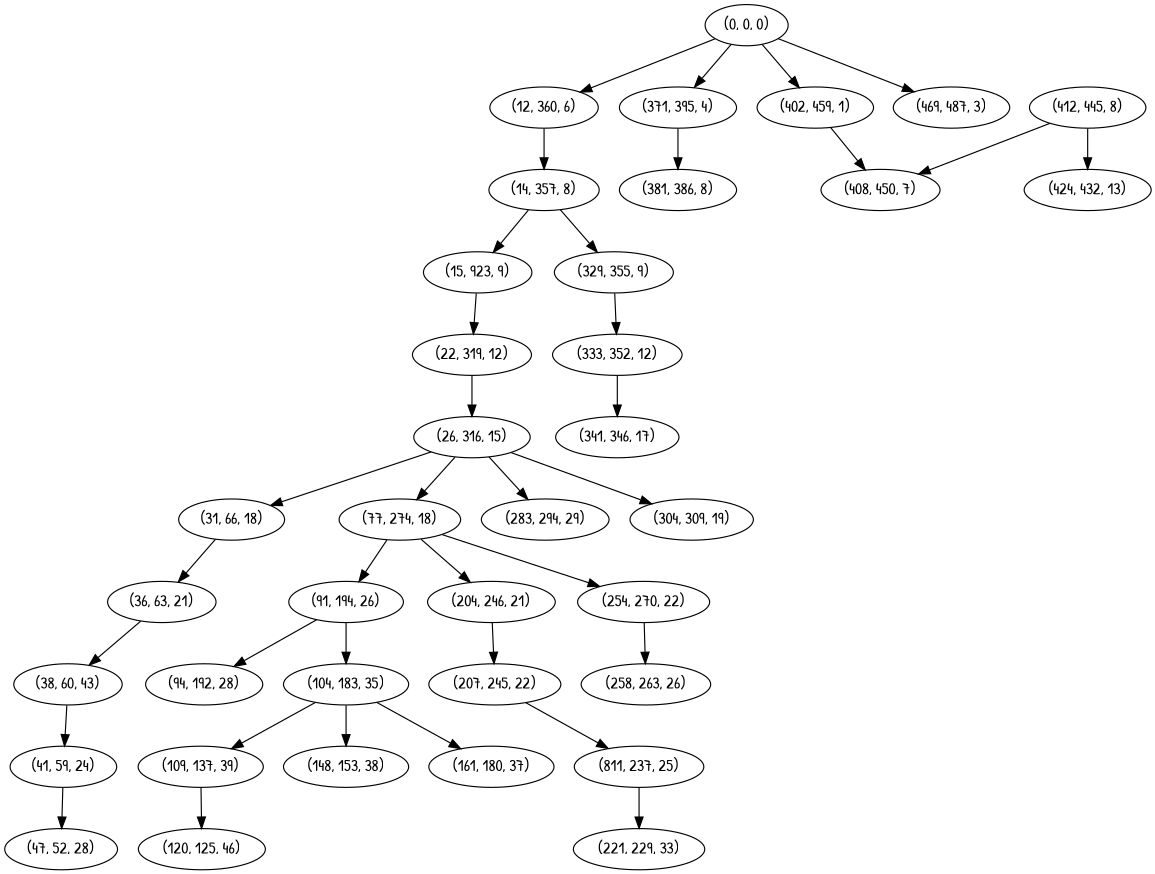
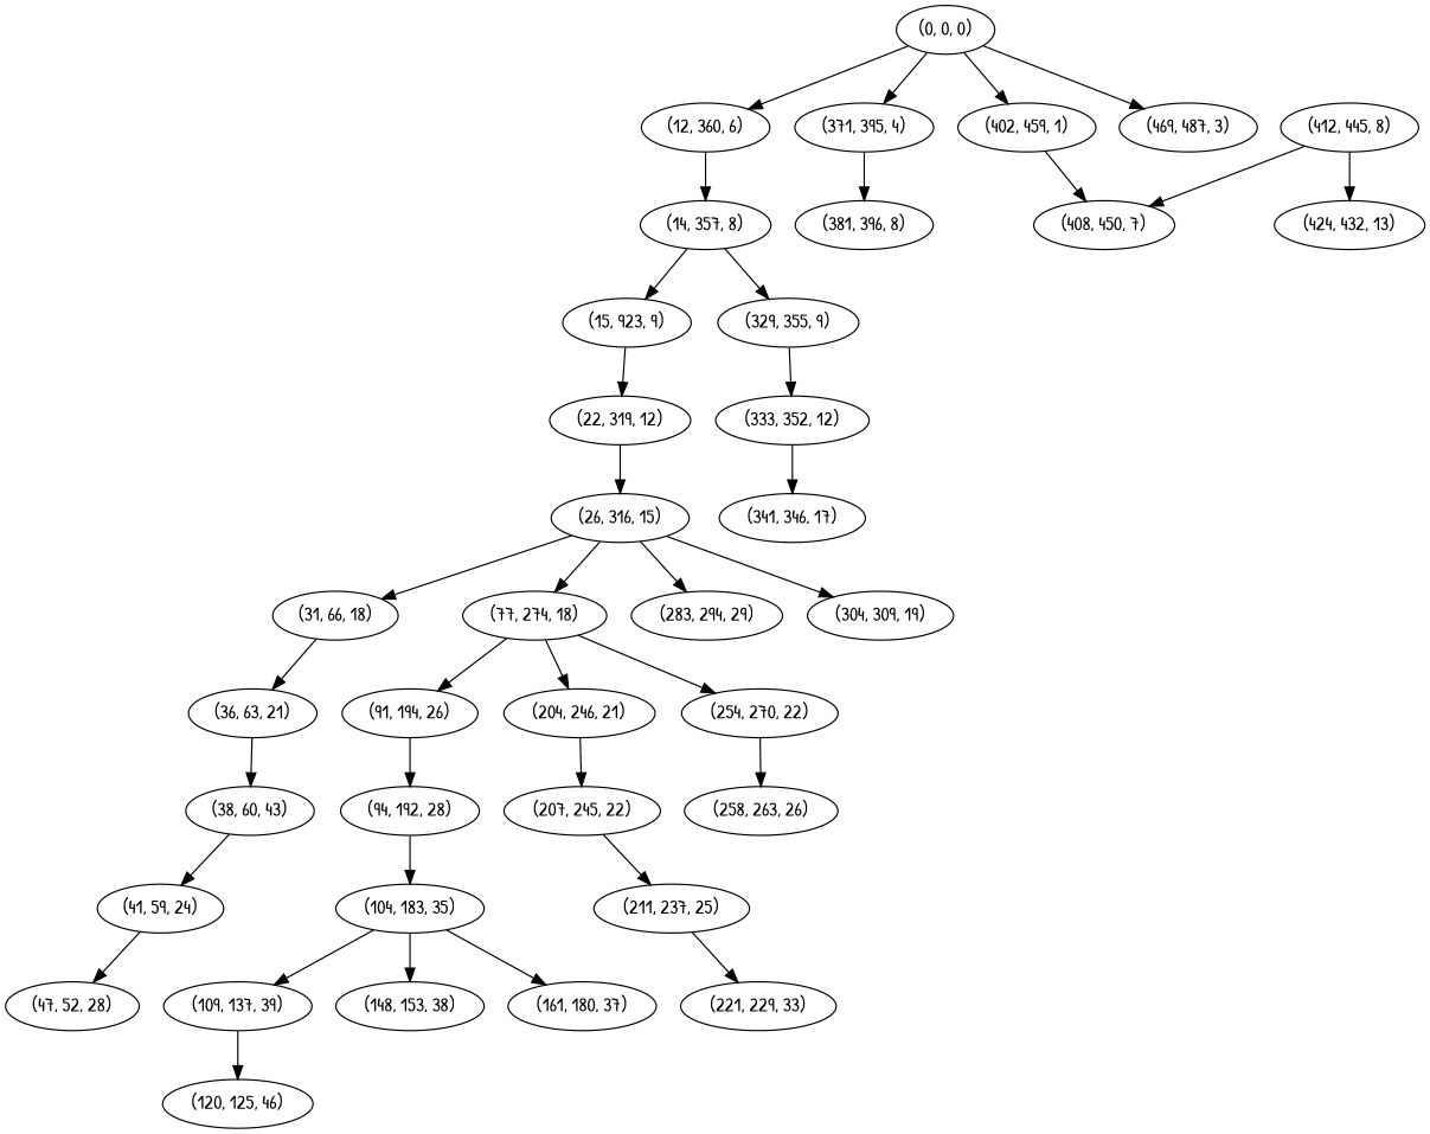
  digraph {
    fontname="Patrick Hand"
    node [fontname="Patrick Hand"]
    edge [fontname="Patrick Hand"]
    "(0, 0, 0)"
    "(12, 360, 6)"
    "(371, 395, 4)"
    "(402, 459, 1)"
    "(469, 487, 3)"
    "(14, 357, 8)"
-   "(381, 386, 8)"
+   "(381, 386, 8)" [label="(381, 396, 8)"]
    "(408, 450, 7)"
    n9 [label="(15, 923, 9)"]
    "(329, 355, 9)"
    "(22, 319, 12)"
    "(333, 352, 12)"
    "(26, 316, 15)"
    "(31, 66, 18)"
    "(77, 274, 18)"
    n16 [label="(283, 294, 29)"]
    "(304, 309, 19)"
    "(36, 63, 21)"
    "(91, 194, 26)"
    "(204, 246, 21)"
    "(254, 270, 22)"
    n22 [label="(38, 60, 43)"]
    "(41, 59, 24)"
    "(47, 52, 28)"
    "(94, 192, 28)"
    "(207, 245, 22)"
    "(258, 263, 26)"
    "(104, 183, 35)"
    "(109, 137, 39)"
    "(148, 153, 38)"
    "(161, 180, 37)"
    "(120, 125, 46)"
-   "(211, 237, 25)" [label="(811, 237, 25)"]
+   "(211, 237, 25)"
    "(221, 229, 33)"
    "(341, 346, 17)"
    "(412, 445, 8)"
    "(424, 432, 13)"
    "(0, 0, 0)" -> "(12, 360, 6)"
    "(0, 0, 0)" -> "(371, 395, 4)"
    "(0, 0, 0)" -> "(402, 459, 1)"
    "(0, 0, 0)" -> "(469, 487, 3)"
    "(12, 360, 6)" -> "(14, 357, 8)"
    "(371, 395, 4)" -> "(381, 386, 8)"
    "(402, 459, 1)" -> "(408, 450, 7)"
    "(14, 357, 8)" -> n9
    "(14, 357, 8)" -> "(329, 355, 9)"
    n9 -> "(22, 319, 12)"
    "(329, 355, 9)" -> "(333, 352, 12)"
    "(22, 319, 12)" -> "(26, 316, 15)"
    "(333, 352, 12)" -> "(341, 346, 17)"
    "(26, 316, 15)" -> "(31, 66, 18)"
    "(26, 316, 15)" -> "(77, 274, 18)"
    "(26, 316, 15)" -> n16
    "(26, 316, 15)" -> "(304, 309, 19)"
    "(31, 66, 18)" -> "(36, 63, 21)"
    "(77, 274, 18)" -> "(91, 194, 26)"
    "(77, 274, 18)" -> "(204, 246, 21)"
    "(77, 274, 18)" -> "(254, 270, 22)"
    "(36, 63, 21)" -> n22
    "(91, 194, 26)" -> "(94, 192, 28)"
    "(204, 246, 21)" -> "(207, 245, 22)"
    "(254, 270, 22)" -> "(258, 263, 26)"
    n22 -> "(41, 59, 24)"
    "(41, 59, 24)" -> "(47, 52, 28)"
-   "(91, 194, 26)" -> "(104, 183, 35)"
+   "(94, 192, 28)" -> "(104, 183, 35)"
    "(207, 245, 22)" -> "(211, 237, 25)"
    "(104, 183, 35)" -> "(109, 137, 39)"
    "(104, 183, 35)" -> "(148, 153, 38)"
    "(104, 183, 35)" -> "(161, 180, 37)"
    "(109, 137, 39)" -> "(120, 125, 46)"
    "(211, 237, 25)" -> "(221, 229, 33)"
    "(412, 445, 8)" -> "(408, 450, 7)"
    "(412, 445, 8)" -> "(424, 432, 13)"
  }
